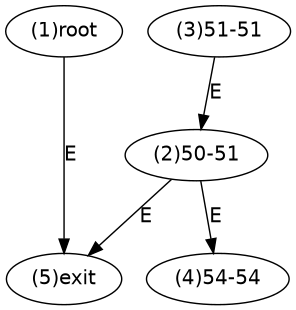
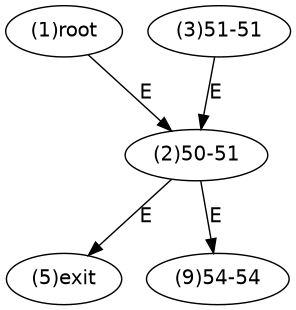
  digraph {
    fontname="DejaVu Sans"
    node [fontname="DejaVu Sans"]
    edge [fontname="DejaVu Sans"]
    n1 [label="(1)root"]
    n2 [label="(2)50-51"]
-   n3 [label="(4)54-54"]
+   n3 [label="(9)54-54"]
    n4 [label="(5)exit"]
    n5 [label="(3)51-51"]
-   n1 -> n4 [label=E]
+   n1 -> n2 [label=E]
    n2 -> n3 [label=E]
    n2 -> n4 [label=E]
    n5 -> n2 [label=E]
  }
